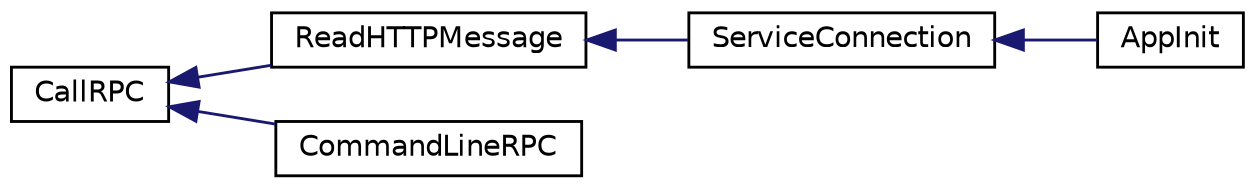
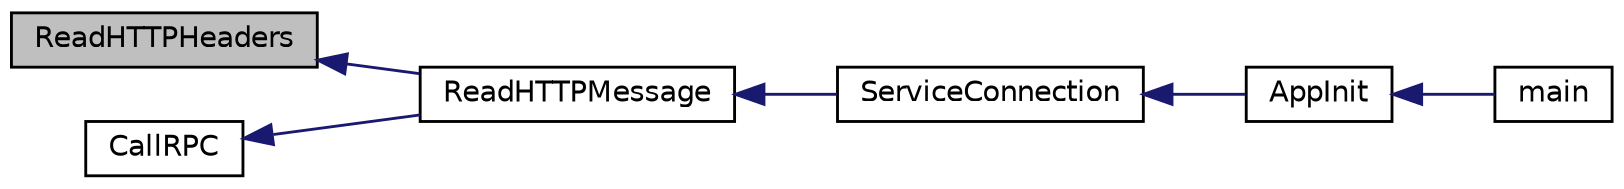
  digraph {
    rankdir=LR
    node [color=black fillcolor=white fontname=Helvetica fontsize=10 shape=record style=filled]
    edge [color=midnightblue dir=back fontname=Helvetica fontsize=10 labelfontname=Helvetica labelfontsize=10 style=solid]
+   n1 [fillcolor=grey75 fontcolor=black height=0.2 label=ReadHTTPHeaders width=0.4]
    n2 [height=0.2 label=ReadHTTPMessage width=0.4]
    n3 [height=0.2 label=ServiceConnection width=0.4]
    n4 [height=0.2 label=CallRPC width=0.4]
-   n5 [height=0.2 label=CommandLineRPC width=0.4]
    n6 [height=0.2 label=AppInit width=0.4]
+   n7 [height=0.2 label=main width=0.4]
+   n1 -> n2
    n2 -> n3
    n3 -> n6
    n4 -> n2
-   n4 -> n5
+   n6 -> n7
  }
